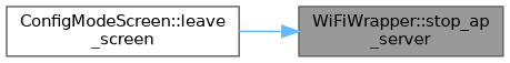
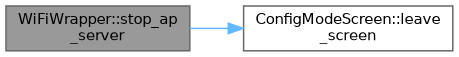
  digraph {
    rankdir=RL
    node [fontname=Helvetica fontsize=10 shape=box style=filled]
    n1 [color=gray40 fillcolor=grey60 fontcolor=black height=0.2 label="WiFiWrapper::stop_ap\l_server" width=0.4]
    n2 [color=grey40 fillcolor=white height=0.2 label="ConfigModeScreen::leave\l_screen" width=0.4]
-   n1 -> n2 [color=steelblue1 dir=back fontname=Helvetica fontsize=10 labelfontname=Helvetica labelfontsize=10 style=solid]
+   n2 -> n1 [color=steelblue1 dir=back fontname=Helvetica fontsize=10 labelfontname=Helvetica labelfontsize=10 style=solid]
  }
